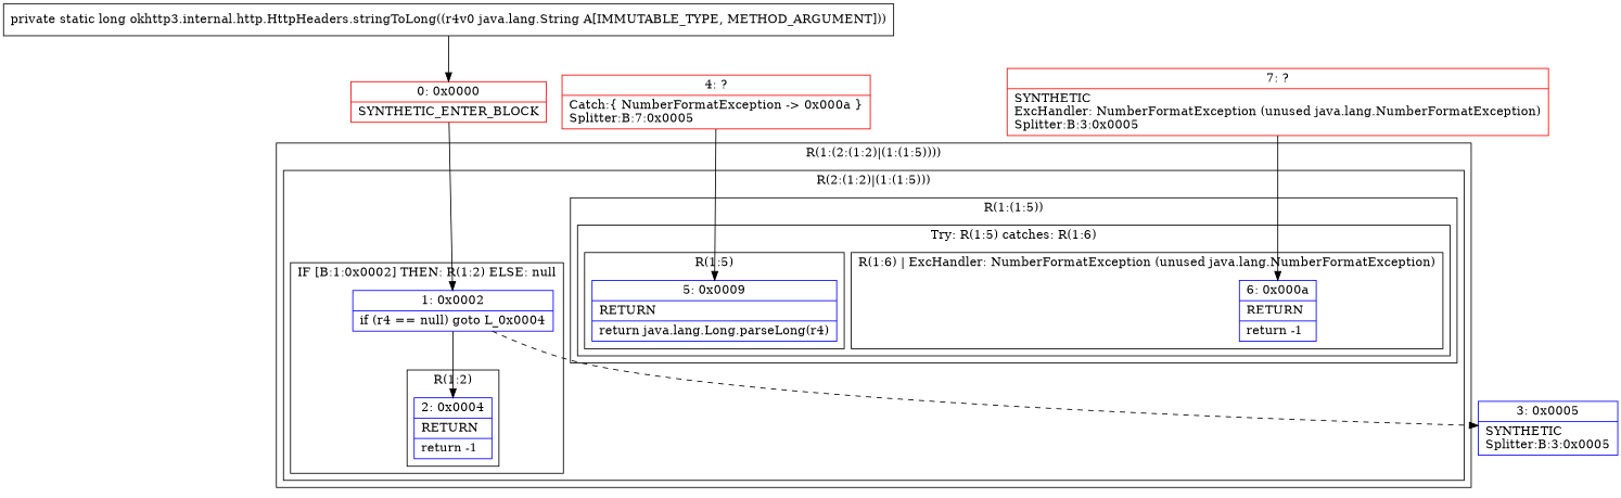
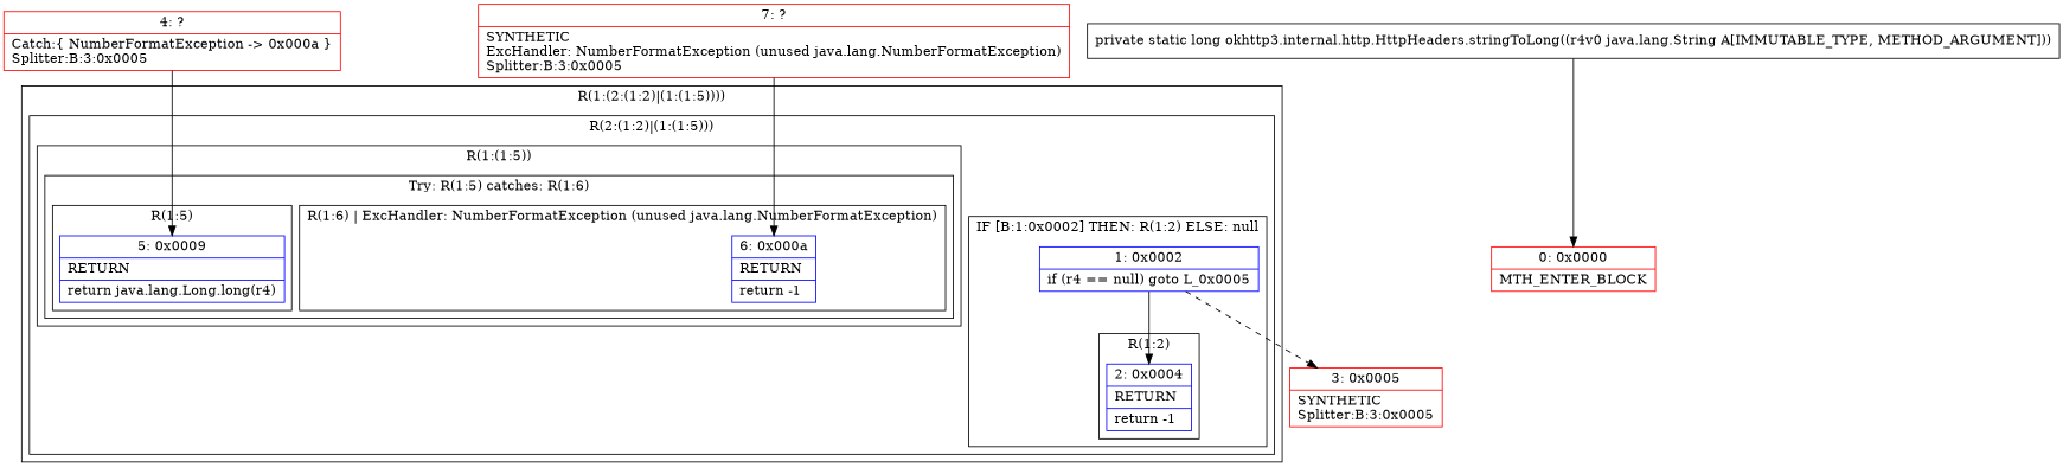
  digraph {
    node [color=blue shape=record]
    n1 [label="{2\:\ 0x0004|RETURN\l|return \-1\l}"]
-   n2 [label="{1\:\ 0x0002|if (r4 == null) goto L_0x0004\l}"]
-   n3 [label="{5\:\ 0x0009|RETURN\l|return java.lang.Long.parseLong(r4)\l}"]
+   n2 [label="{1\:\ 0x0002|if (r4 == null) goto L_0x0005\l}"]
+   n3 [label="{5\:\ 0x0009|RETURN\l|return java.lang.Long.long(r4)\l}"]
    n4 [label="{6\:\ 0x000a|RETURN\l|return \-1\l}"]
-   n5 [label="{3\:\ 0x0005|SYNTHETIC\lSplitter:B:3:0x0005\l}"]
-   n6 [color=red label="{0\:\ 0x0000|SYNTHETIC_ENTER_BLOCK\l}"]
-   n7 [color=red label="{4\:\ ?|Catch:\{ NumberFormatException \-\> 0x000a \}\lSplitter:B:7:0x0005\l}"]
+   n5 [color=red label="{3\:\ 0x0005|SYNTHETIC\lSplitter:B:3:0x0005\l}"]
+   n6 [color=red label="{0\:\ 0x0000|MTH_ENTER_BLOCK\l}"]
+   n7 [color=red label="{4\:\ ?|Catch:\{ NumberFormatException \-\> 0x000a \}\lSplitter:B:3:0x0005\l}"]
    n8 [color=red label="{7\:\ ?|SYNTHETIC\lExcHandler: NumberFormatException (unused java.lang.NumberFormatException)\lSplitter:B:3:0x0005\l}"]
    n9 [label="{private static long okhttp3.internal.http.HttpHeaders.stringToLong((r4v0 java.lang.String A[IMMUTABLE_TYPE, METHOD_ARGUMENT])) }" color=""]
    subgraph cluster_1 {
      label="R(1:(2:(1:2)|(1:(1:5))))"
      subgraph cluster_2 {
        label="R(2:(1:2)|(1:(1:5)))"
        subgraph cluster_3 {
          label="IF [B:1:0x0002] THEN: R(1:2) ELSE: null"
          n2
          subgraph cluster_4 {
            label="R(1:2)"
            n1
          }
        }
        subgraph cluster_5 {
          label="R(1:(1:5))"
          subgraph cluster_6 {
            label="Try: R(1:5) catches: R(1:6)"
            subgraph cluster_7 {
              label="R(1:5)"
              n3
            }
            subgraph cluster_8 {
              label="R(1:6) | ExcHandler: NumberFormatException (unused java.lang.NumberFormatException)\l"
              n4
            }
          }
        }
      }
    }
    subgraph cluster_9 {
      label="R(1:6) | ExcHandler: NumberFormatException (unused java.lang.NumberFormatException)\l"
    }
    n2 -> n1
    n2 -> n5 [style=dashed]
-   n6 -> n2
    n7 -> n3
    n8 -> n4
    n9 -> n6
  }
